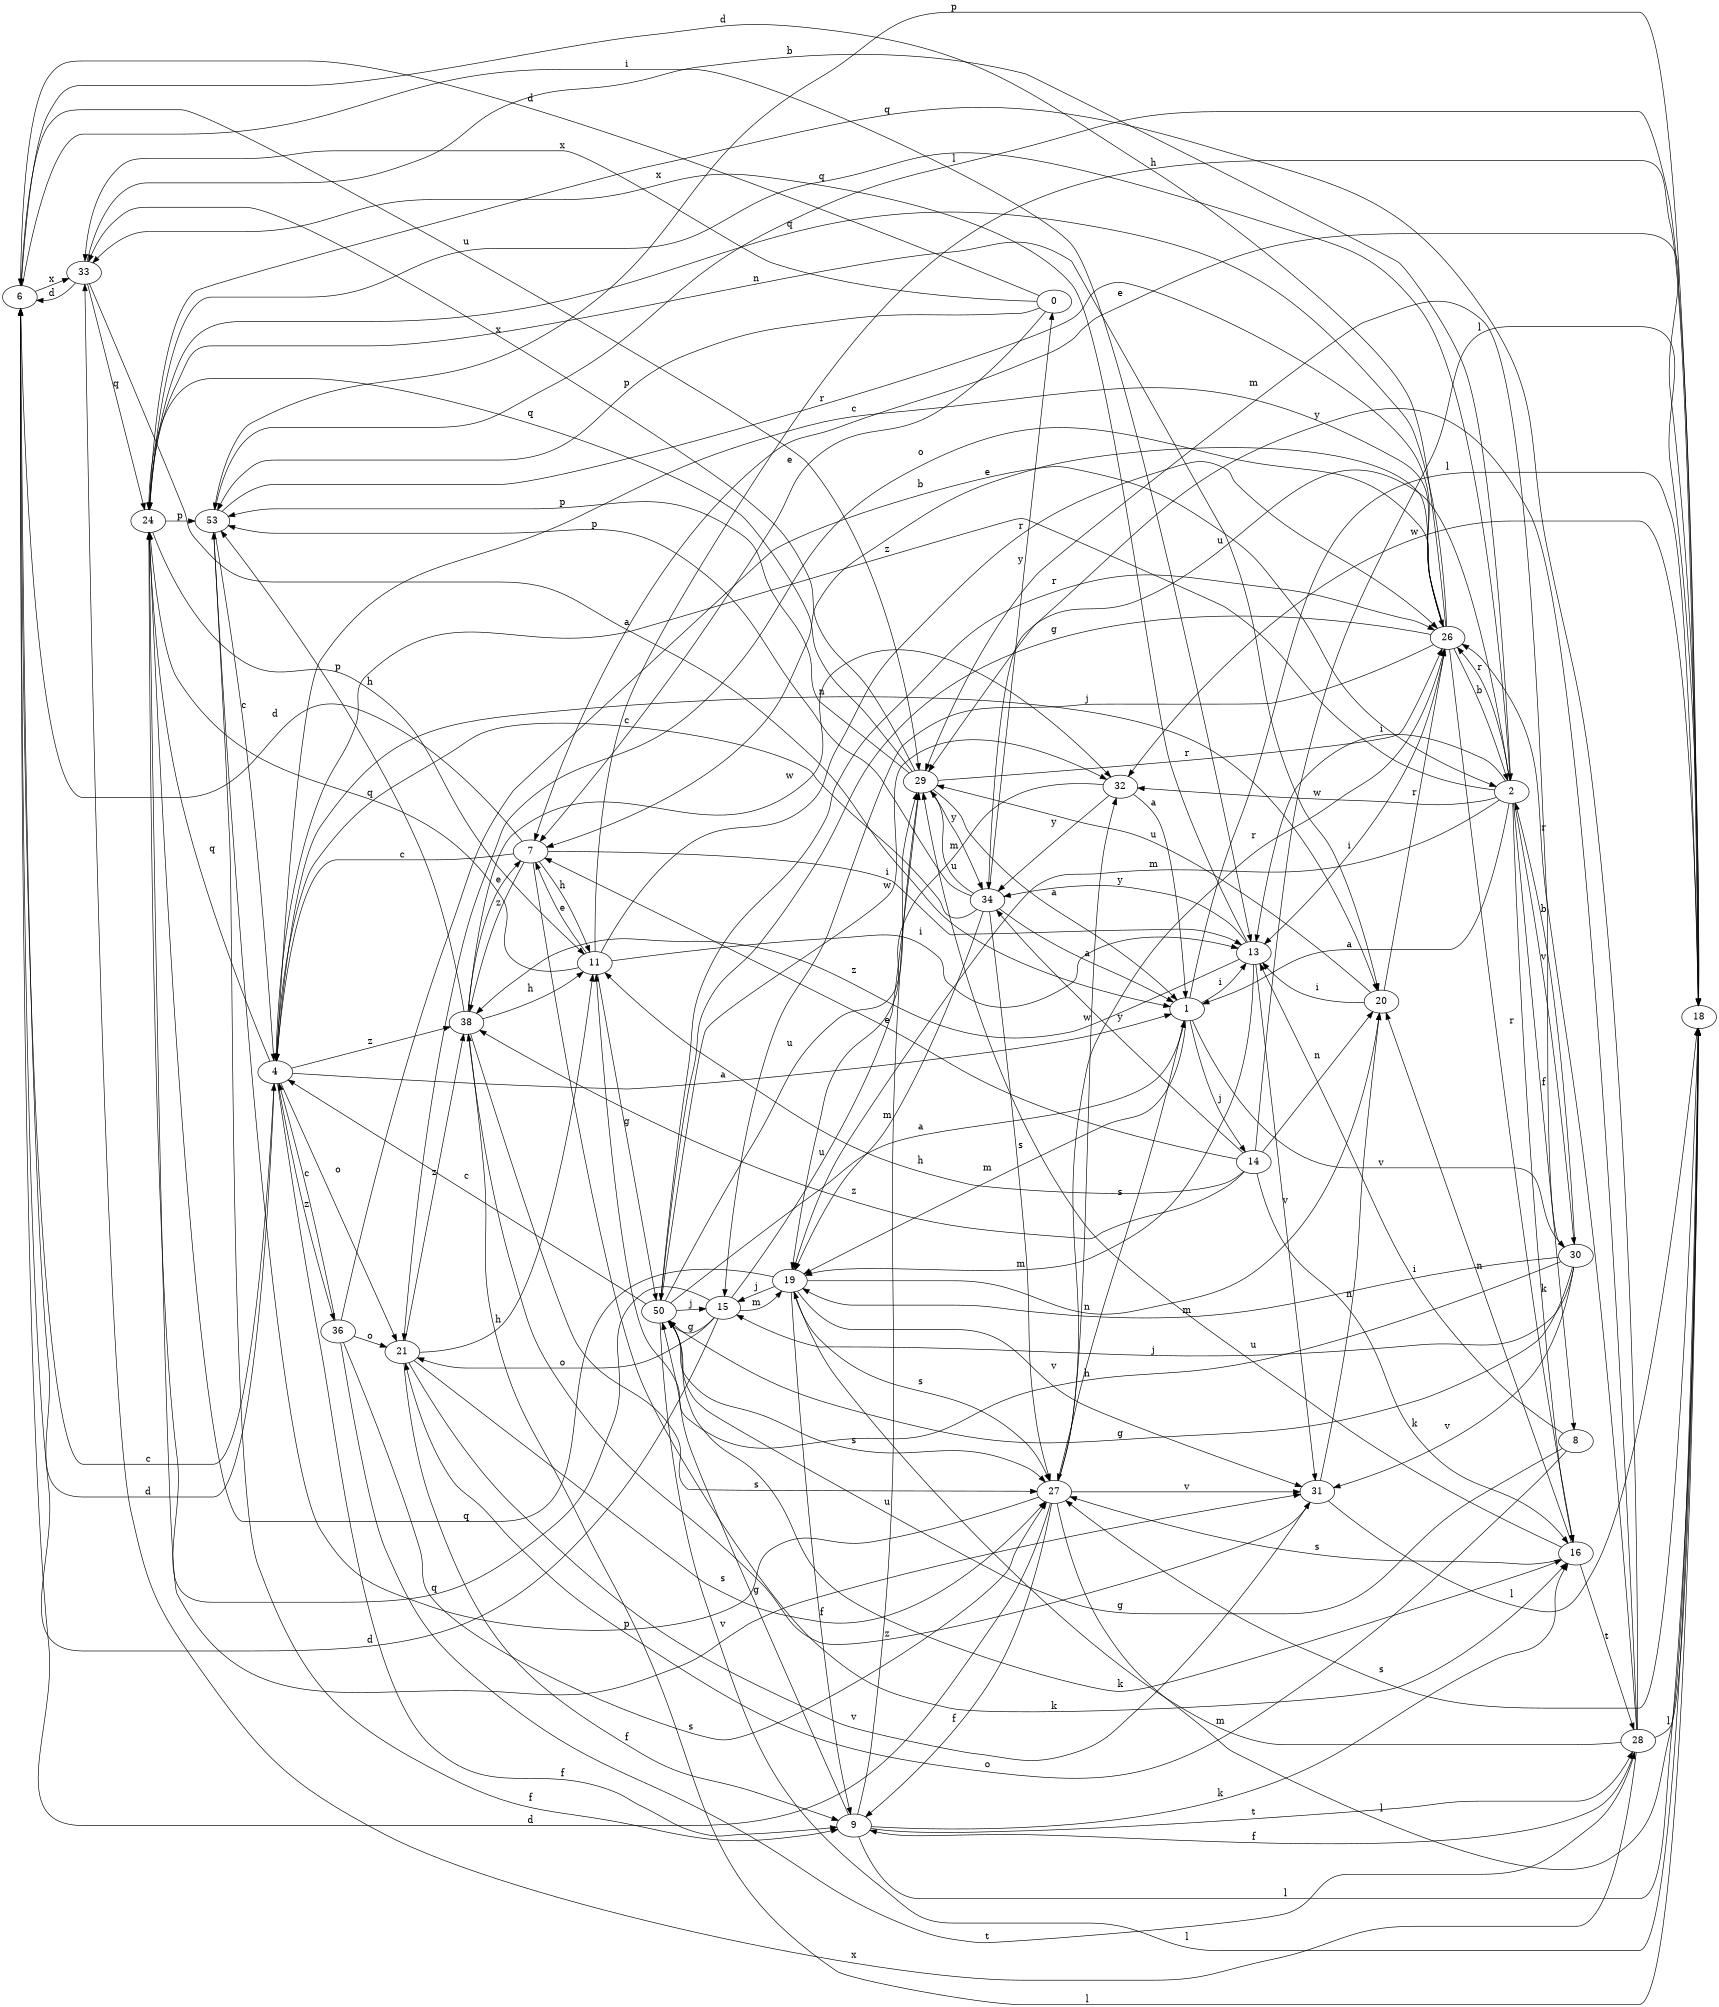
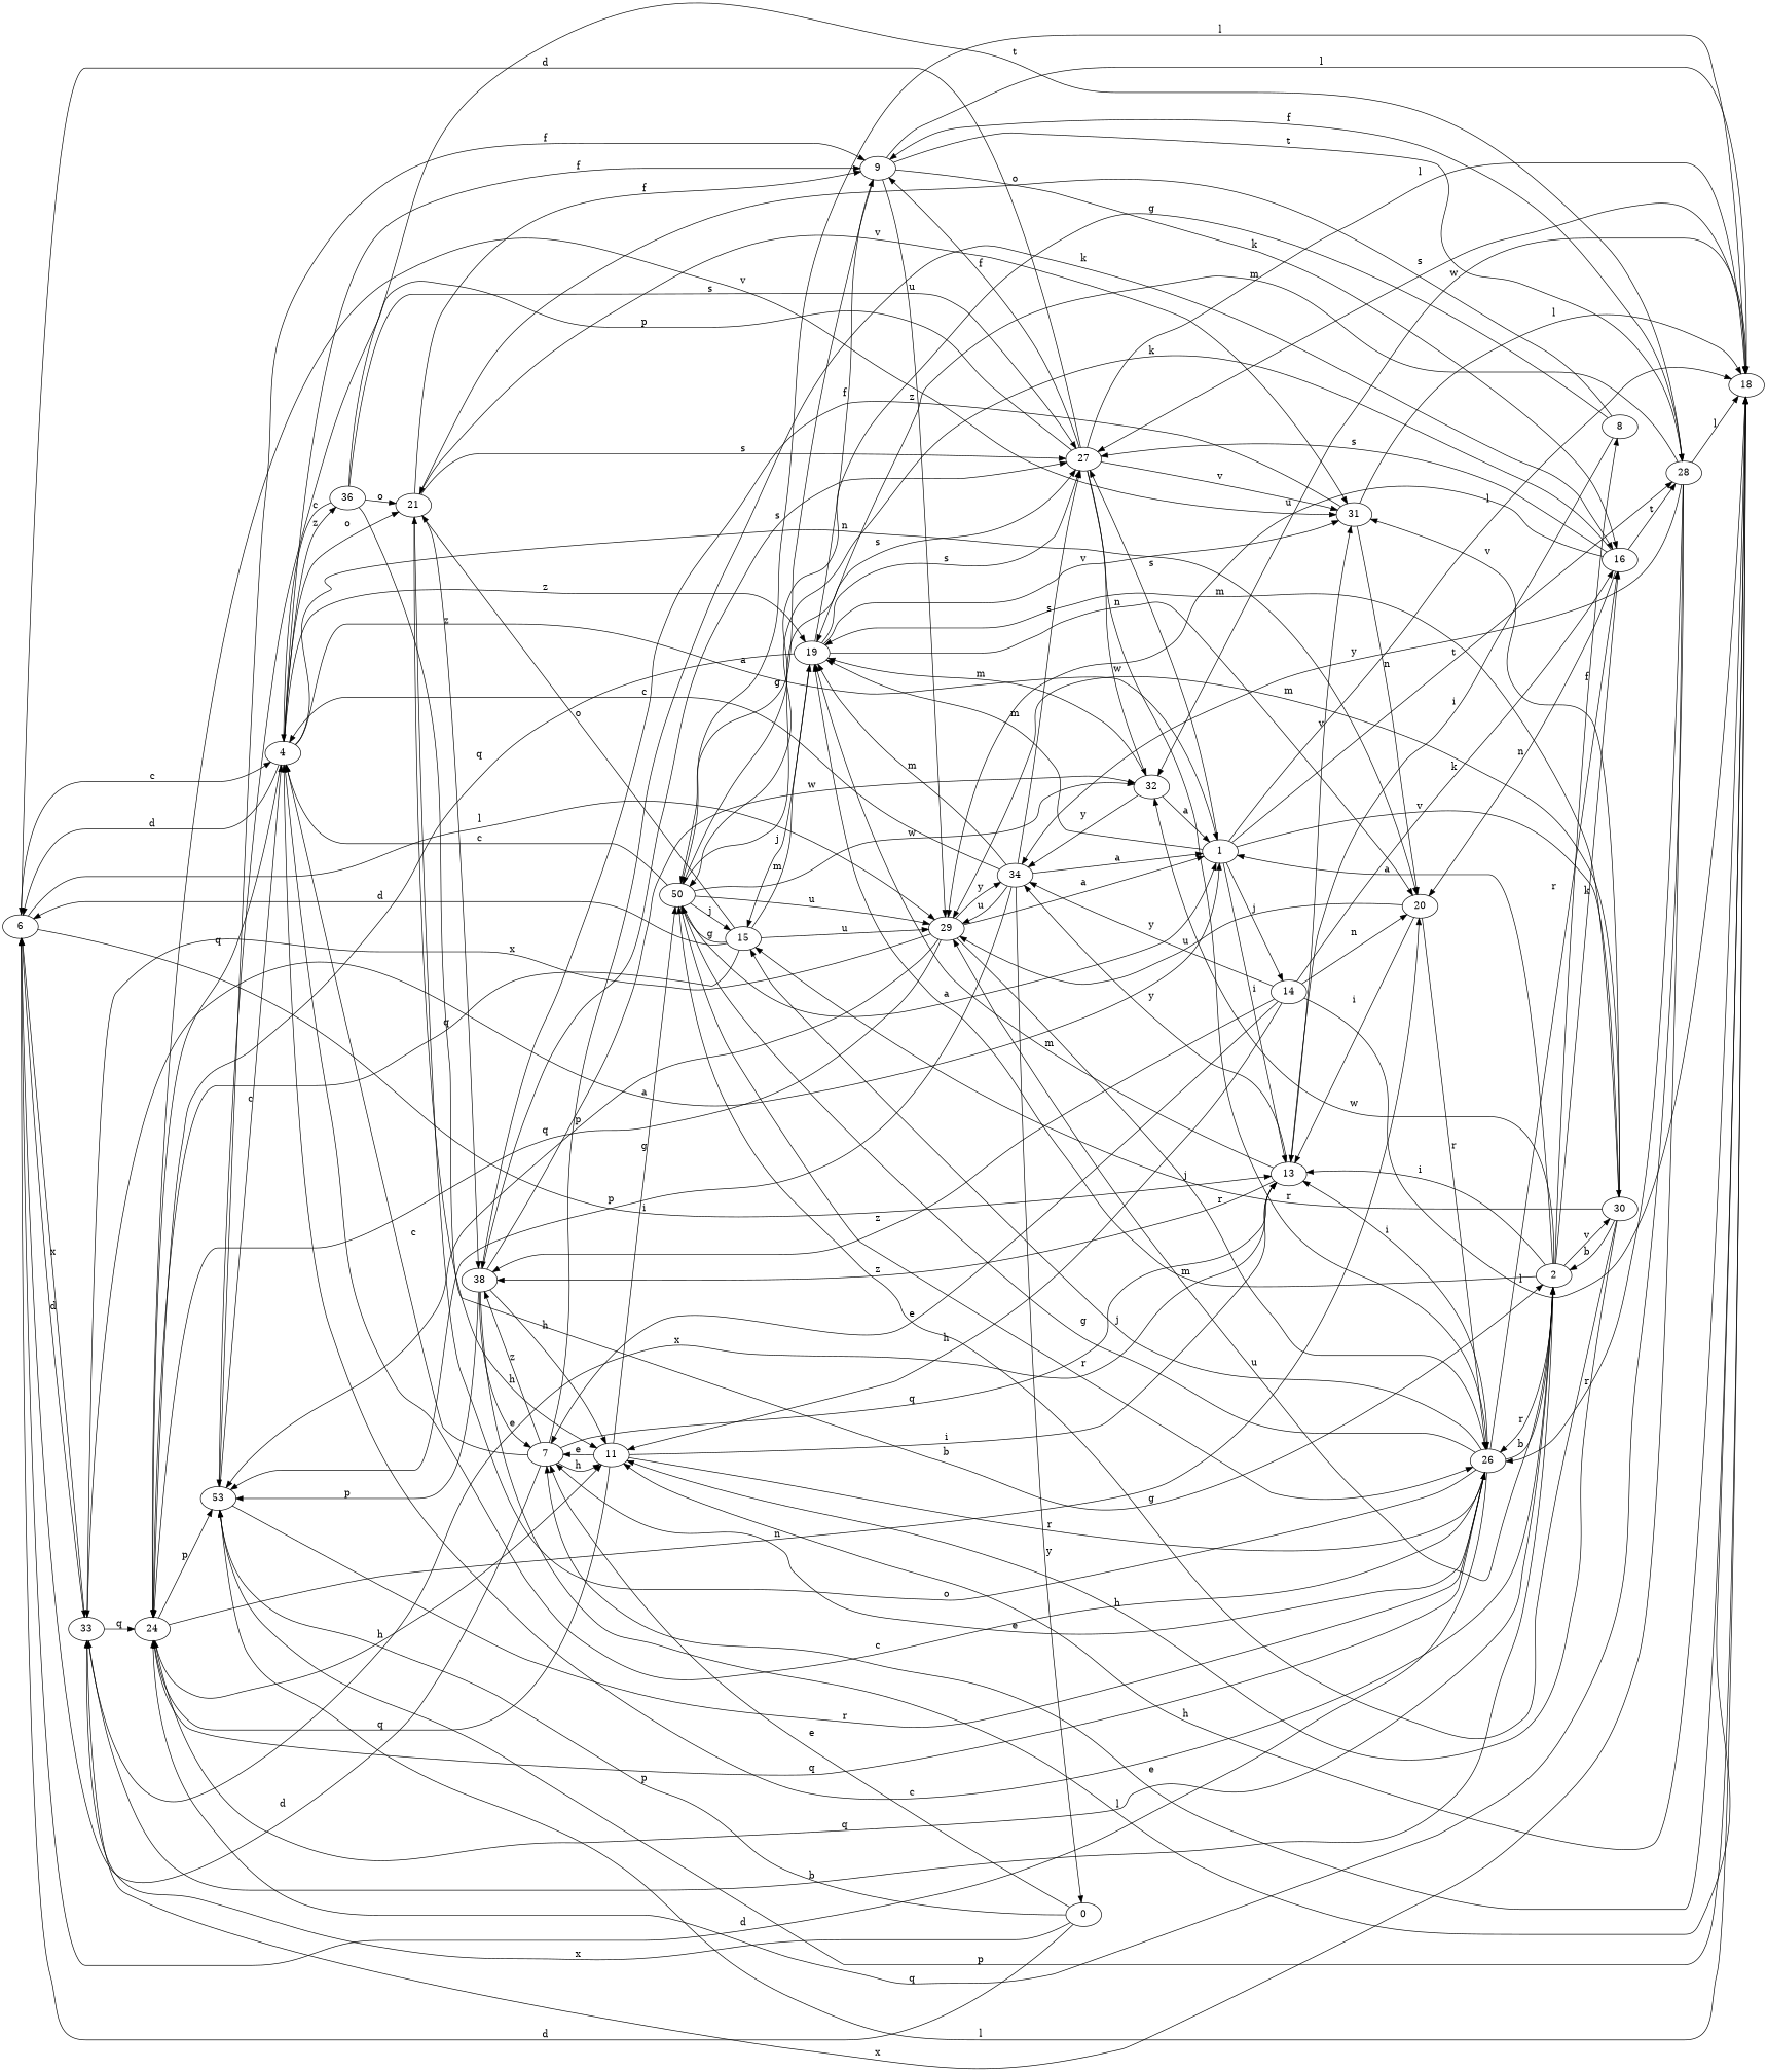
  strict digraph {
    rankdir=LR
    n1 [label=6]
    0
    7
    n4 [label=53]
    33
    13
    4
    29
    16
    38
    11
    18
    26
    9
    1
    2
    24
    34
    19
    27
    14
    28
    30
    31
    20
    32
    15
    n28 [label=50]
    8
    21
    36
    n1 -> 33 [label=x]
    n1 -> 13 [label=i]
    n1 -> 4 [label=c]
-   n1 -> 29 [label=u]
+   n1 -> 29 [label=l]
    0 -> n1 [label=d]
    0 -> 7 [label=e]
    0 -> n4 [label=p]
    0 -> 33 [label=x]
    7 -> n1 [label=d]
-   7 -> 13 [label=i]
+   7 -> 13 [label=q]
    7 -> 4 [label=c]
    7 -> 16 [label=k]
    7 -> 38 [label=z]
    7 -> 11 [label=h]
    n4 -> 4 [label=c]
    n4 -> 18 [label=l]
    n4 -> 26 [label=r]
    n4 -> 9 [label=f]
    33 -> n1 [label=d]
    33 -> 1 [label=a]
    33 -> 2 [label=b]
    33 -> 24 [label=q]
    13 -> 33 [label=x]
    13 -> 38 [label=z]
    13 -> 34 [label=y]
    13 -> 19 [label=m]
    13 -> 31 [label=v]
    4 -> n1 [label=d]
-   4 -> 38 [label=z]
+   4 -> 19 [label=z]
    4 -> 9 [label=f]
    4 -> 1 [label=a]
    4 -> 24 [label=q]
    4 -> 20 [label=n]
    4 -> 21 [label=o]
    4 -> 36 [label=z]
    29 -> n4 [label=p]
    29 -> 33 [label=x]
    29 -> 26 [label=r]
    29 -> 1 [label=a]
    29 -> 24 [label=q]
    29 -> 34 [label=y]
    16 -> 29 [label=u]
    16 -> 27 [label=s]
    16 -> 28 [label=t]
    16 -> 20 [label=n]
    38 -> 7 [label=e]
    38 -> n4 [label=p]
    38 -> 11 [label=h]
    38 -> 18 [label=l]
    38 -> 27 [label=s]
    38 -> 32 [label=w]
    11 -> 7 [label=e]
    11 -> 13 [label=i]
    11 -> 26 [label=r]
    11 -> 24 [label=q]
    11 -> n28 [label=g]
    18 -> 7 [label=e]
    18 -> n4 [label=p]
-   11 -> 18 [label=h]
+   18 -> 11 [label=h]
    18 -> 27 [label=s]
    18 -> 32 [label=w]
    26 -> n1 [label=d]
    26 -> 7 [label=e]
    26 -> 13 [label=i]
    26 -> 4 [label=c]
    26 -> 16 [label=r]
    26 -> 2 [label=b]
    26 -> 24 [label=q]
    26 -> 15 [label=j]
    26 -> n28 [label=g]
    26 -> 21 [label=o]
    9 -> 29 [label=u]
    9 -> 16 [label=k]
    9 -> 18 [label=l]
    9 -> 28 [label=t]
    9 -> n28 [label=g]
    1 -> 13 [label=i]
    1 -> 18 [label=l]
    1 -> 19 [label=m]
    1 -> 27 [label=s]
    1 -> 14 [label=j]
+   1 -> 28 [label=t]
    1 -> 30 [label=v]
    2 -> 13 [label=i]
-   2 -> 4 [label=z]
+   2 -> 4 [label=c]
    2 -> 29 [label=u]
    2 -> 16 [label=k]
    2 -> 26 [label=r]
    2 -> 1 [label=a]
    2 -> 24 [label=q]
    2 -> 19 [label=m]
    2 -> 30 [label=v]
    2 -> 32 [label=w]
    2 -> 8 [label=f]
    24 -> n4 [label=p]
    24 -> 11 [label=h]
    24 -> 31 [label=v]
    24 -> 20 [label=n]
    34 -> 0 [label=y]
    34 -> n4 [label=p]
    34 -> 4 [label=c]
    34 -> 29 [label=u]
    34 -> 1 [label=a]
    34 -> 19 [label=m]
    34 -> 27 [label=s]
    19 -> 9 [label=f]
    19 -> 24 [label=q]
    19 -> 27 [label=s]
    19 -> 31 [label=v]
    19 -> 20 [label=n]
    19 -> 15 [label=j]
    27 -> n1 [label=d]
    27 -> n4 [label=p]
    27 -> 18 [label=l]
    27 -> 26 [label=r]
    27 -> 9 [label=f]
    27 -> 31 [label=v]
    27 -> 32 [label=w]
    14 -> 7 [label=e]
    14 -> 16 [label=k]
    14 -> 38 [label=z]
    14 -> 11 [label=h]
    14 -> 18 [label=l]
    14 -> 34 [label=y]
    14 -> 20 [label=n]
    28 -> 33 [label=x]
    28 -> 18 [label=l]
    28 -> 26 [label=r]
    28 -> 9 [label=f]
    28 -> 24 [label=q]
    28 -> 34 [label=y]
    28 -> 19 [label=m]
    30 -> 29 [label=m]
    30 -> 11 [label=h]
    30 -> 2 [label=b]
    30 -> 19 [label=m]
    30 -> 31 [label=v]
    30 -> 15 [label=j]
    30 -> n28 [label=g]
    31 -> 38 [label=z]
    31 -> 18 [label=l]
    31 -> 20 [label=n]
    20 -> 13 [label=i]
    20 -> 29 [label=u]
    20 -> 26 [label=r]
    32 -> 1 [label=a]
    32 -> 34 [label=y]
    32 -> 19 [label=m]
    15 -> n1 [label=d]
    15 -> 29 [label=u]
    15 -> 24 [label=q]
    15 -> 19 [label=m]
    15 -> n28 [label=g]
    15 -> 21 [label=o]
    n28 -> 4 [label=c]
    n28 -> 29 [label=u]
-   n28 -> 16 [label=k]
+   16 -> n28 [label=k]
    n28 -> 18 [label=l]
    n28 -> 26 [label=r]
    n28 -> 1 [label=a]
    n28 -> 27 [label=s]
    n28 -> 32 [label=w]
    n28 -> 15 [label=j]
    8 -> 13 [label=i]
    8 -> n28 [label=g]
    8 -> 21 [label=o]
    21 -> 38 [label=z]
    21 -> 11 [label=h]
    21 -> 9 [label=f]
    21 -> 27 [label=s]
    21 -> 31 [label=v]
    36 -> 4 [label=c]
    36 -> 2 [label=b]
    36 -> 27 [label=s]
    36 -> 28 [label=t]
    36 -> 21 [label=o]
  }
